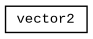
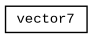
  digraph {
    rankdir=LR
    fontname="Liberation Mono"
-   n1 [color=black fillcolor=white fontname="Liberation Mono" fontsize=10 height=0.2 label=vector2 shape=record style=filled width=0.4]
+   n1 [color=black fillcolor=white fontname="Liberation Mono" fontsize=10 height=0.2 label=vector7 shape=record style=filled width=0.4]
  }
